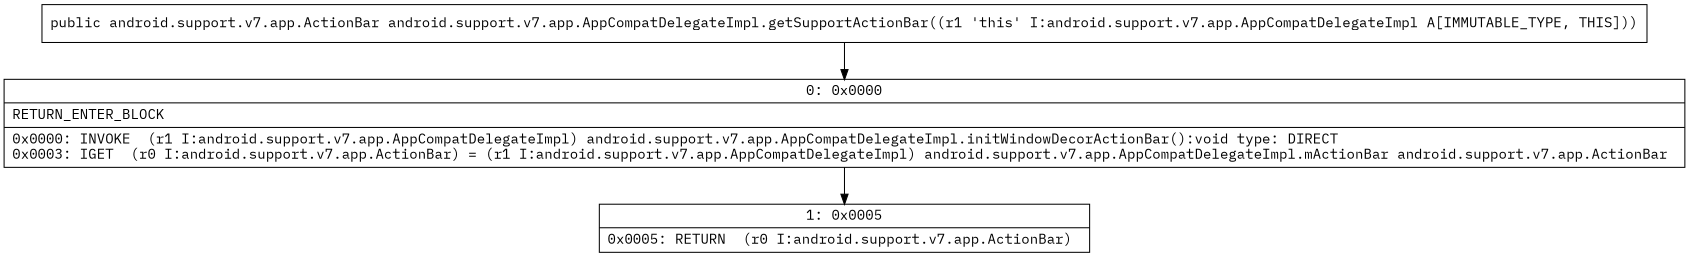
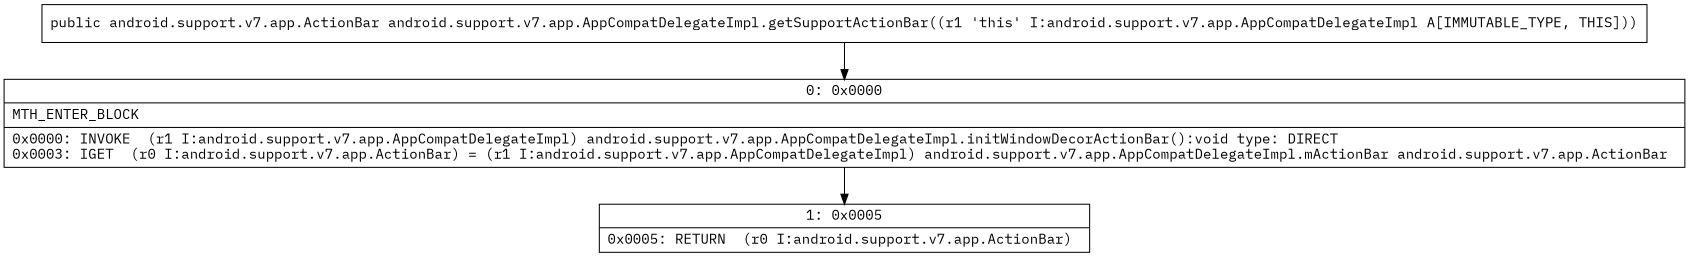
  digraph {
    fontname="IBM Plex Mono"
    node [shape=record fontname="IBM Plex Mono"]
    edge [fontname="IBM Plex Mono"]
-   n1 [label="{0\:\ 0x0000|RETURN_ENTER_BLOCK\l|0x0000: INVOKE  (r1 I:android.support.v7.app.AppCompatDelegateImpl) android.support.v7.app.AppCompatDelegateImpl.initWindowDecorActionBar():void type: DIRECT \l0x0003: IGET  (r0 I:android.support.v7.app.ActionBar) = (r1 I:android.support.v7.app.AppCompatDelegateImpl) android.support.v7.app.AppCompatDelegateImpl.mActionBar android.support.v7.app.ActionBar \l}"]
+   n1 [label="{0\:\ 0x0000|MTH_ENTER_BLOCK\l|0x0000: INVOKE  (r1 I:android.support.v7.app.AppCompatDelegateImpl) android.support.v7.app.AppCompatDelegateImpl.initWindowDecorActionBar():void type: DIRECT \l0x0003: IGET  (r0 I:android.support.v7.app.ActionBar) = (r1 I:android.support.v7.app.AppCompatDelegateImpl) android.support.v7.app.AppCompatDelegateImpl.mActionBar android.support.v7.app.ActionBar \l}"]
    n2 [label="{1\:\ 0x0005|0x0005: RETURN  (r0 I:android.support.v7.app.ActionBar) \l}"]
    n3 [label="{public android.support.v7.app.ActionBar android.support.v7.app.AppCompatDelegateImpl.getSupportActionBar((r1 'this' I:android.support.v7.app.AppCompatDelegateImpl A[IMMUTABLE_TYPE, THIS])) }"]
    n1 -> n2
    n3 -> n1
  }
